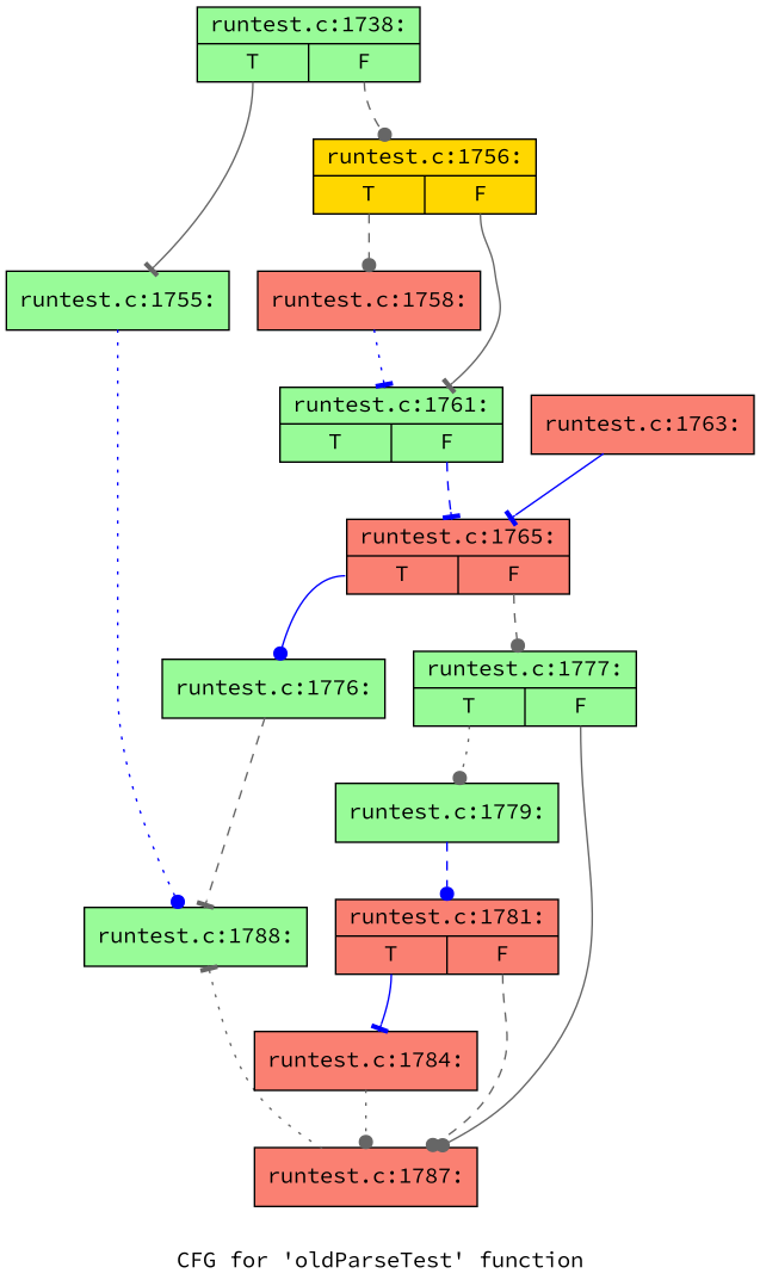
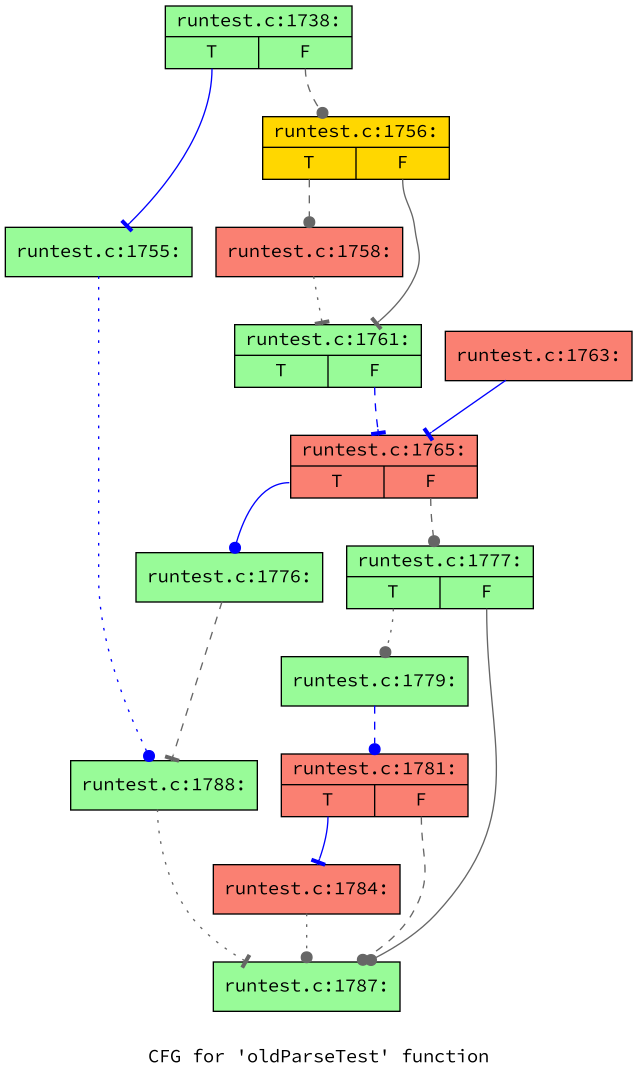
  digraph {
    fontname="Source Code Pro"
    label="CFG for 'oldParseTest' function"
    node [fillcolor=palegreen fontname="Source Code Pro" shape=record style=filled]
    edge [arrowhead=dot color=gray40 fontname="Source Code Pro" style=dashed]
    n1 [label="{runtest.c:1738:|{<s0>T|<s1>F}}"]
    n2 [label="{runtest.c:1755:}"]
    n3 [fillcolor=gold label="{runtest.c:1756:|{<s0>T|<s1>F}}"]
    n4 [label="{runtest.c:1788:}"]
    n5 [fillcolor=salmon label="{runtest.c:1758:}"]
    n6 [label="{runtest.c:1761:|{<s0>T|<s1>F}}"]
    n7 [fillcolor=salmon label="{runtest.c:1765:|{<s0>T|<s1>F}}"]
    n8 [fillcolor=salmon label="{runtest.c:1763:}"]
    n9 [label="{runtest.c:1776:}"]
    n10 [label="{runtest.c:1777:|{<s0>T|<s1>F}}"]
    n11 [label="{runtest.c:1779:}"]
-   n12 [fillcolor=salmon label="{runtest.c:1787:}"]
+   n12 [label="{runtest.c:1787:}"]
    n13 [fillcolor=salmon label="{runtest.c:1781:|{<s0>T|<s1>F}}"]
    n14 [fillcolor=salmon label="{runtest.c:1784:}"]
-   n1 -> n2 [arrowhead=tee style=solid tailport=s0]
+   n1 -> n2 [arrowhead=tee color=blue style=solid tailport=s0]
    n1 -> n3 [tailport=s1]
    n2 -> n4 [color=blue style=dotted]
    n3 -> n5 [tailport=s0]
    n3 -> n6 [arrowhead=tee style=solid tailport=s1]
-   n5 -> n6 [arrowhead=tee color=blue style=dotted]
+   n5 -> n6 [arrowhead=tee style=dotted]
    n6 -> n7 [arrowhead=tee color=blue tailport=s1]
    n7 -> n9 [color=blue style=solid tailport=s0]
    n7 -> n10 [tailport=s1]
    n8 -> n7 [arrowhead=tee color=blue style=solid]
    n9 -> n4 [arrowhead=tee]
    n10 -> n11 [style=dotted tailport=s0]
    n10 -> n12 [style=solid tailport=s1]
    n11 -> n13 [color=blue]
-   n12 -> n4 [arrowhead=tee style=dotted]
+   n4 -> n12 [arrowhead=tee style=dotted]
    n13 -> n12 [tailport=s1]
    n13 -> n14 [arrowhead=tee color=blue style=solid tailport=s0]
    n14 -> n12 [style=dotted]
  }
